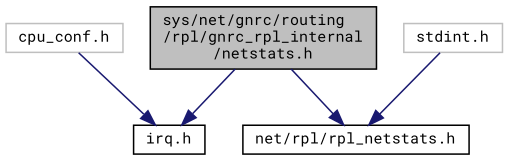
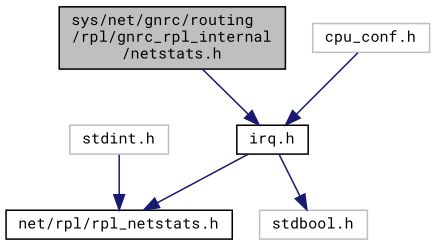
  digraph {
    fontname="Roboto Mono"
    node [color=black fillcolor=white fontname="Roboto Mono" fontsize=10 shape=record style=filled]
    edge [color=midnightblue fontname="Roboto Mono" fontsize=10 labelfontname=Helvetica labelfontsize=10 style=solid]
    n1 [fillcolor=grey75 fontcolor=black height=0.2 label="sys/net/gnrc/routing\l/rpl/gnrc_rpl_internal\l/netstats.h" width=0.4]
    n2 [height=0.2 label="irq.h" width=0.4]
    n3 [height=0.2 label="net/rpl/rpl_netstats.h" width=0.4]
+   n4 [color=grey75 height=0.2 label="stdbool.h" width=0.4]
    n5 [color=grey75 height=0.2 label="cpu_conf.h" width=0.4]
    n6 [color=grey75 height=0.2 label="stdint.h" width=0.4]
    n1 -> n2
-   n1 -> n3
+   n2 -> n3
+   n2 -> n4
    n5 -> n2
    n6 -> n3
  }
